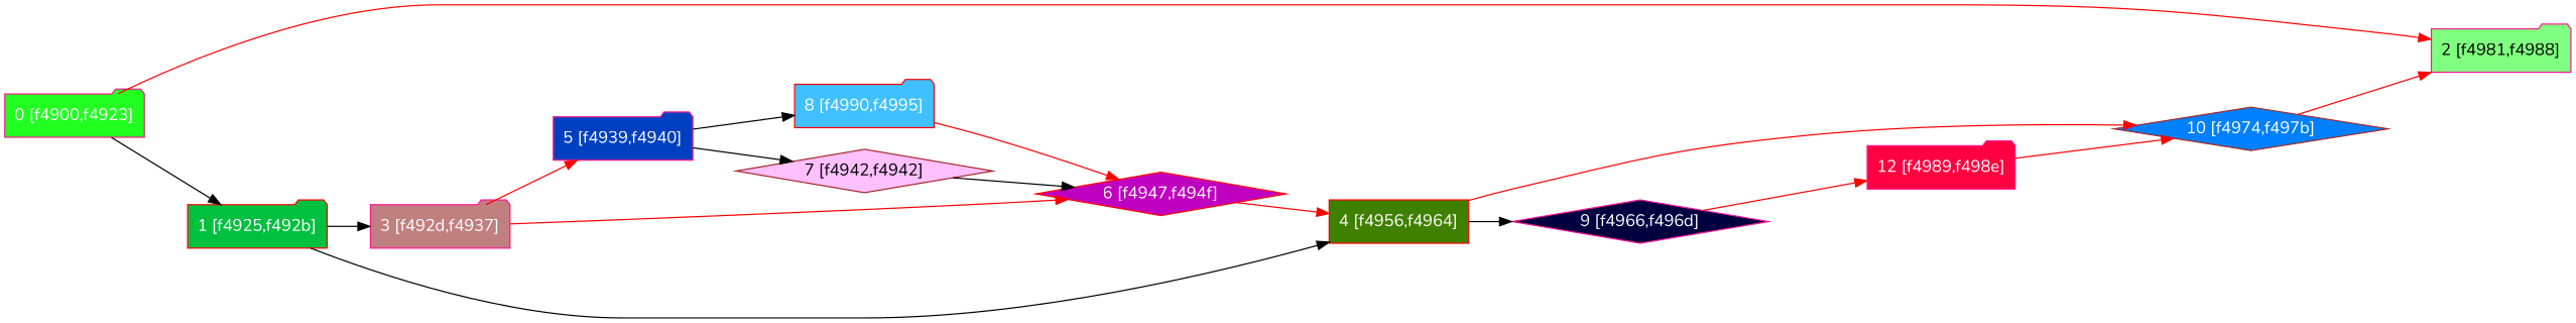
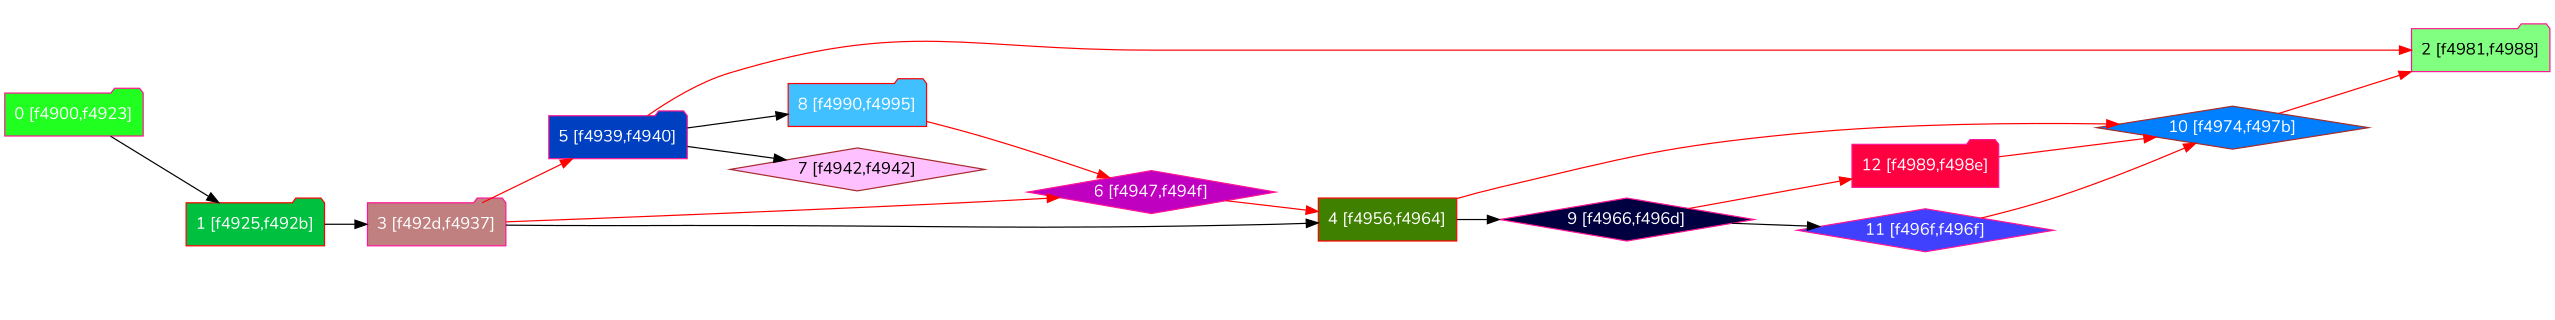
  digraph {
    fontname=Nunito
    rankdir=LR
    node [color=deeppink fontcolor="#ffffff" fontname=Nunito shape=folder style=filled]
    edge [color=red fontname=Nunito]
    n1 [fillcolor="#20FF20" label="0 [f4900,f4923]"]
    n2 [color=red fillcolor="#00C040" label="1 [f4925,f492b]"]
    n3 [fillcolor="#80FF80" fontcolor="#000000" label="2 [f4981,f4988]"]
    n4 [fillcolor="#C08080" label="3 [f492d,f4937]"]
    n5 [color=red fillcolor="#408000" label="4 [f4956,f4964]" shape=box]
    n6 [fillcolor="#0040C0" label="5 [f4939,f4940]"]
-   n7 [color=red fillcolor="#C000C0" label="6 [f4947,f494f]" shape=diamond]
+   n7 [fillcolor="#C000C0" label="6 [f4947,f494f]" shape=diamond]
    n8 [fillcolor="#000040" label="9 [f4966,f496d]" shape=diamond]
    n9 [color=brown fillcolor="#0080FF" label="10 [f4974,f497b]" shape=diamond]
    n10 [color=brown fillcolor="#FFC0FF" fontcolor="#000000" label="7 [f4942,f4942]" shape=diamond]
    n11 [color=red fillcolor="#40C0FF" label="8 [f4990,f4995]"]
+   n12 [fillcolor="#4040FF" label="11 [f496f,f496f]" shape=diamond]
    n13 [fillcolor="#FF0040" label="12 [f4989,f498e]"]
    n1 -> n2 [color=black]
-   n1 -> n3
+   n6 -> n3
    n2 -> n4 [color=black]
-   n2 -> n5 [color=black]
+   n4 -> n5 [color=black]
    n4 -> n6
    n4 -> n7
    n5 -> n8 [color=black]
    n5 -> n9
    n6 -> n10 [color=black]
    n6 -> n11 [color=black]
    n7 -> n5
+   n8 -> n12 [color=black]
    n8 -> n13
    n9 -> n3
-   n10 -> n7 [color=black]
    n11 -> n7
+   n12 -> n9
    n13 -> n9
  }
